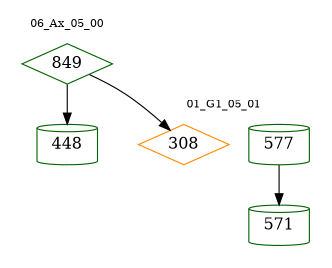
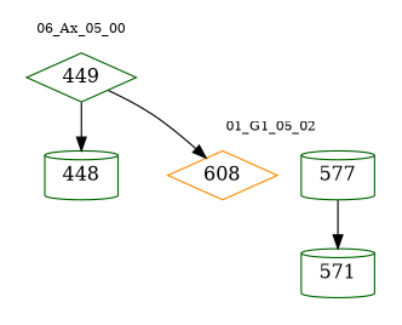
  digraph {
    node [color=darkgreen shape=cylinder]
    edge [color=black]
-   n1 [label=849 shape=diamond]
+   n1 [label=449 shape=diamond]
    n2 [label=448]
    n3 [label=577]
    n4 [label=571]
-   n5 [color=darkorange label=308 shape=diamond]
+   n5 [color=darkorange label=608 shape=diamond]
    subgraph cluster_1 {
      color=white
      fontsize=10
      label="06_Ax_05_00"
      n1
      n2
    }
    subgraph cluster_2 {
      color=white
      fontsize=10
-     label="01_G1_05_01"
+     label="01_G1_05_02"
      n3
      n4
      n5
    }
    n1 -> n2
    n1 -> n5
    n3 -> n4
  }
